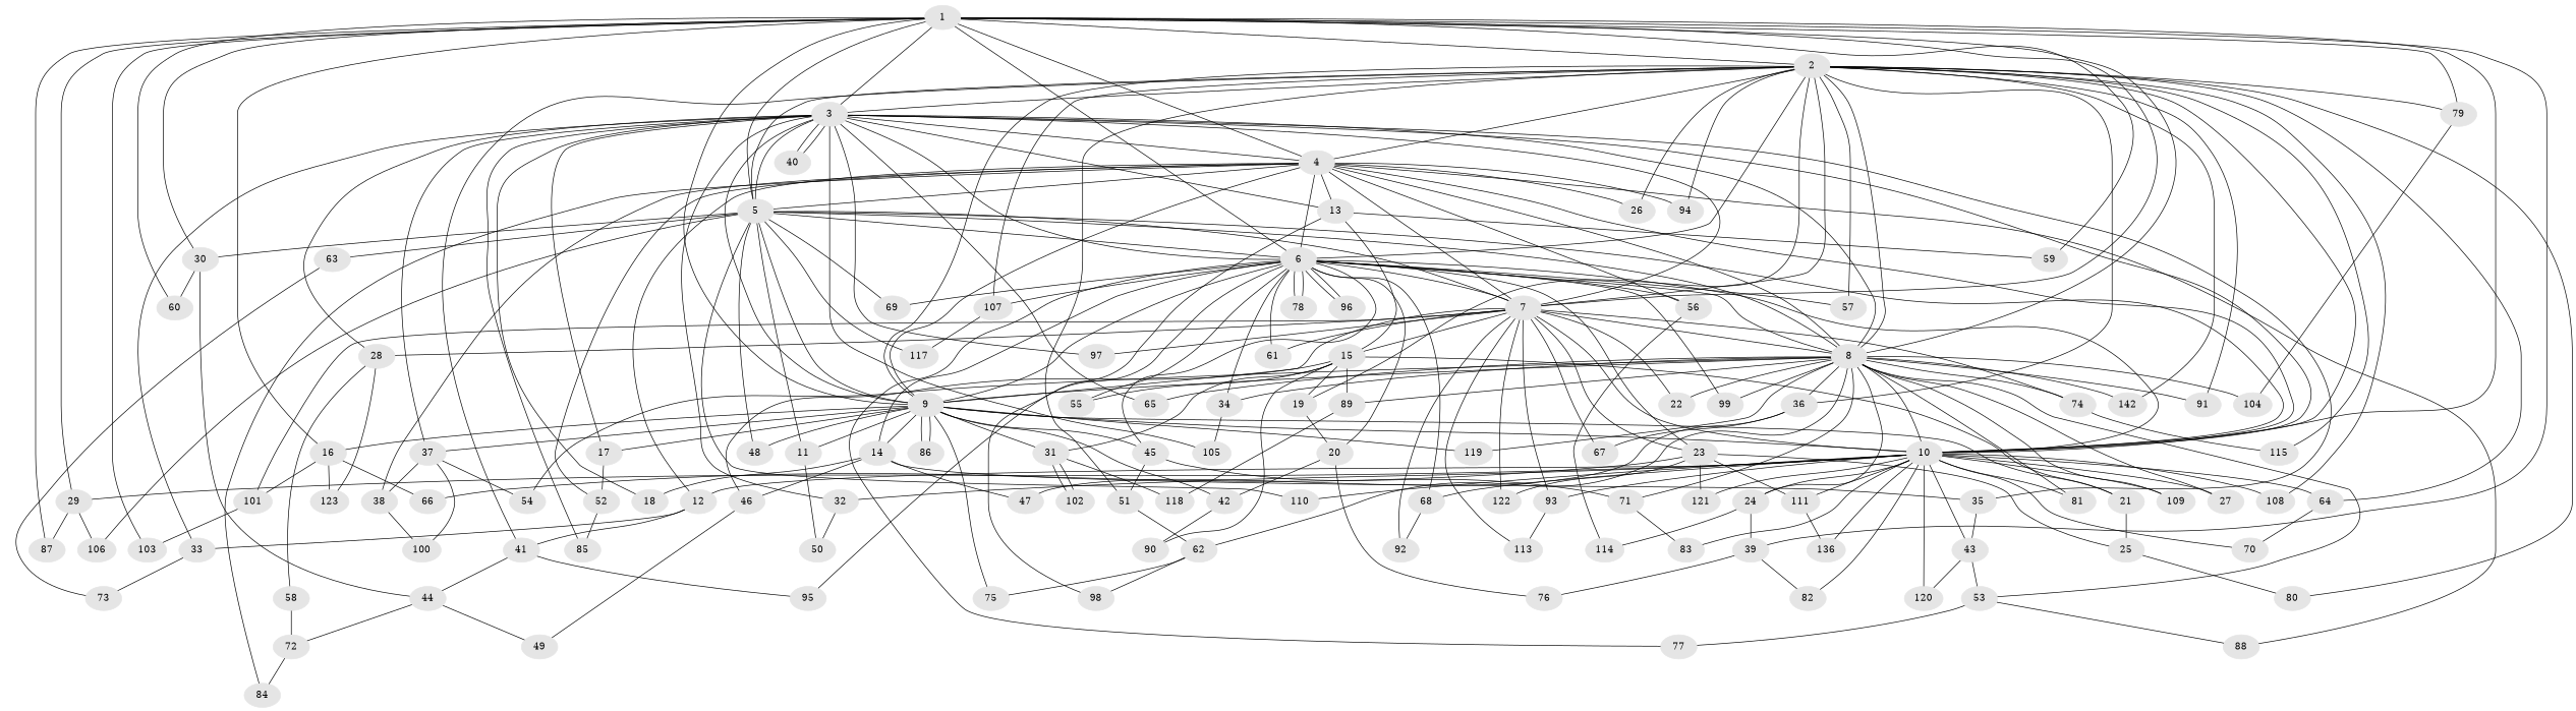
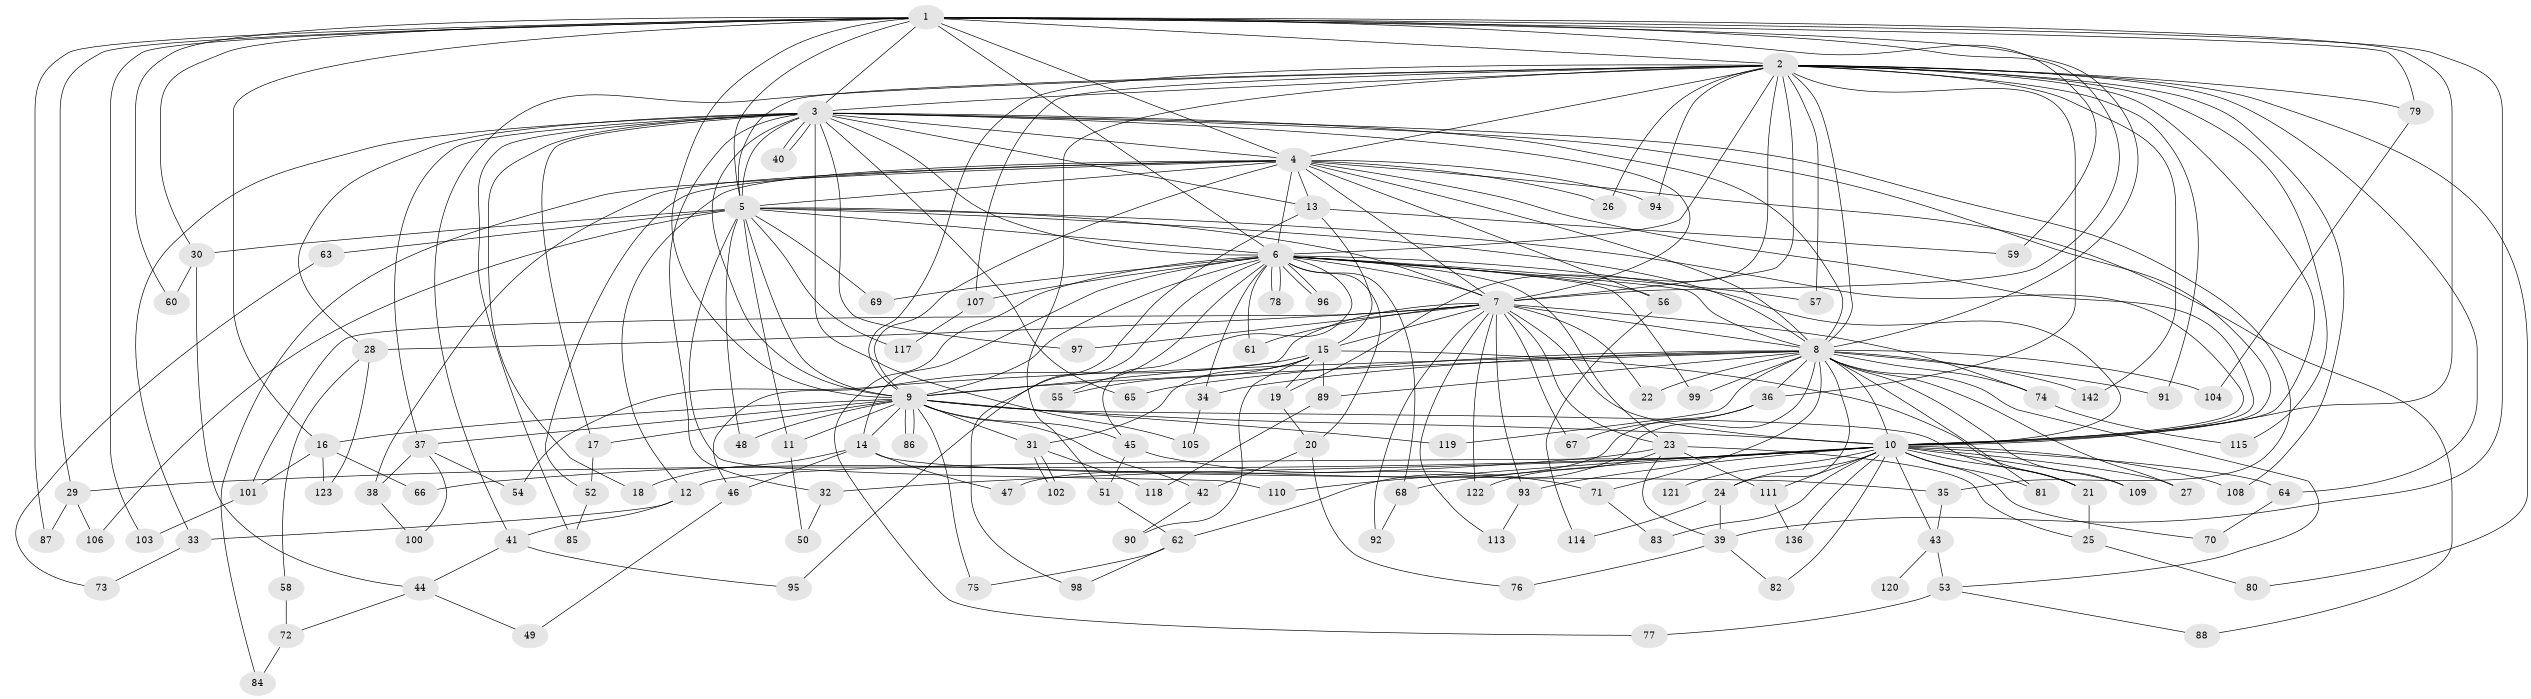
  graph {
    node [color=gray90 style=filled]
    1
    2
    3
    4
    5
    6
    7
    8
    9
    10
    16
    29
    30
    39
    59
    60
    79
    87
    103
    19
    26
    36
    41
    51
    57
    64
    80
    91
    94
    107
    108
    n32 [label=142]
    115
    13
    17
    18
    28
    32
    33
    35
    37
    40
    65
    85
    97
    105
    12
    38
    52
    56
    84
    88
    11
    48
    63
    69
    106
    110
    117
    14
    20
    23
    34
    45
    55
    61
    68
    77
    78
    95
    96
    99
    15
    22
    67
    74
    92
    93
    101
    113
    122
    24
    27
    53
    54
    62
    71
    81
    89
    104
    109
    119
    21
    31
    42
    75
    86
    43
    70
    82
    83
    111
    n103 [label=136]
    120
    121
    66
    123
    44
    76
    47
    98
    58
    50
    73
    100
    72
    114
    46
    25
    90
    118
    102
    49
    1 -- 2
    1 -- 3
    1 -- 4
    1 -- 5
    1 -- 6
    1 -- 7
    1 -- 8
    1 -- 9
    1 -- 10
    1 -- 16
    1 -- 29
    1 -- 30
    1 -- 39
    1 -- 59
    1 -- 60
    1 -- 79
    1 -- 87
    1 -- 103
    2 -- 3
    2 -- 4
    2 -- 5
    2 -- 6
    2 -- 7
    2 -- 8
    2 -- 9
    2 -- 10
    2 -- 79
    2 -- 19
    2 -- 26
    2 -- 36
    2 -- 41
    2 -- 51
    2 -- 57
    2 -- 64
    2 -- 80
    2 -- 91
    2 -- 94
    2 -- 107
    2 -- 108
    2 -- n32
    2 -- 115
    3 -- 4
    3 -- 5
    3 -- 6
    3 -- 7
    3 -- 8
    3 -- 9
    3 -- 10
    3 -- 13
    3 -- 17
    3 -- 18
    3 -- 28
    3 -- 32
    3 -- 33
    3 -- 35
    3 -- 37
    3 -- 40
    3 -- 40
    3 -- 65
    3 -- 85
    3 -- 97
    3 -- 105
    4 -- 5
    4 -- 6
    4 -- 7
    4 -- 8
    4 -- 9
    4 -- 10
    4 -- 26
    4 -- 94
    4 -- 13
    4 -- 12
    4 -- 38
    4 -- 52
    4 -- 56
    4 -- 84
    4 -- 88
    5 -- 6
    5 -- 7
    5 -- 8
    5 -- 9
    5 -- 10
    5 -- 30
    5 -- 11
    5 -- 48
    5 -- 63
    5 -- 69
    5 -- 106
    5 -- 110
    5 -- 117
    6 -- 7
    6 -- 8
    6 -- 9
    6 -- 10
    6 -- 57
    6 -- 107
    6 -- 56
    6 -- 69
    6 -- 14
    6 -- 20
    6 -- 23
    6 -- 34
    6 -- 45
    6 -- 55
    6 -- 61
    6 -- 68
    6 -- 77
    6 -- 78
    6 -- 78
    6 -- 95
    6 -- 96
    6 -- 96
    6 -- 99
    7 -- 8
    7 -- 9
    7 -- 10
    7 -- 28
    7 -- 97
    7 -- 23
    7 -- 61
    7 -- 15
    7 -- 22
    7 -- 67
    7 -- 74
    7 -- 92
    7 -- 93
    7 -- 101
    7 -- 113
    7 -- 122
    8 -- 9
    8 -- 10
    8 -- 36
    8 -- 91
    8 -- n32
    8 -- 65
    8 -- 34
    8 -- 99
    8 -- 22
    8 -- 74
    8 -- 24
    8 -- 27
    8 -- 53
    8 -- 54
    8 -- 62
    8 -- 71
    8 -- 81
    8 -- 89
    8 -- 104
    8 -- 109
    8 -- 119
    9 -- 10
    9 -- 16
    9 -- 17
    9 -- 37
    9 -- 11
    9 -- 48
    9 -- 14
    9 -- 45
    9 -- 119
    9 -- 21
    9 -- 31
    9 -- 42
    9 -- 75
    9 -- 86
    9 -- 86
    10 -- 29
    10 -- 64
    10 -- 108
    10 -- 32
    10 -- 12
    10 -- 110
    10 -- 68
    10 -- 93
    10 -- 24
    10 -- 27
    10 -- 81
    10 -- 109
    10 -- 43
    10 -- 70
    10 -- 82
    10 -- 83
    10 -- 111
    10 -- n103
-   10 -- 120
+   10 -- 21
    10 -- 121
    16 -- 101
    16 -- 66
    16 -- 123
    29 -- 87
    29 -- 106
    30 -- 60
    30 -- 44
    39 -- 82
    39 -- 76
    79 -- 104
    19 -- 20
    36 -- 67
    36 -- 47
    41 -- 95
    41 -- 44
    51 -- 62
    64 -- 70
    107 -- 117
    13 -- 59
    13 -- 15
    13 -- 98
    17 -- 52
    28 -- 123
    28 -- 58
    32 -- 50
    33 -- 73
    35 -- 43
    37 -- 38
    37 -- 54
    37 -- 100
    12 -- 41
    12 -- 33
    38 -- 100
    52 -- 85
    56 -- 114
    11 -- 50
    63 -- 73
    14 -- 18
    14 -- 35
    14 -- 47
    14 -- 46
    20 -- 42
    20 -- 76
    23 -- 122
    23 -- 111
-   23 -- 121
+   23 -- 39
    23 -- 66
    23 -- 25
    34 -- 105
    45 -- 51
    45 -- 71
    68 -- 92
    15 -- 19
    15 -- 55
    15 -- 89
    15 -- 21
    15 -- 31
    15 -- 46
    15 -- 90
    74 -- 115
    93 -- 113
    101 -- 103
    24 -- 39
    24 -- 114
    53 -- 88
    53 -- 77
    62 -- 75
    62 -- 98
    71 -- 83
    89 -- 118
    21 -- 25
    31 -- 118
    31 -- 102
    31 -- 102
    42 -- 90
    43 -- 53
    43 -- 120
    111 -- n103
    44 -- 72
    44 -- 49
    58 -- 72
    72 -- 84
    46 -- 49
    25 -- 80
  }
